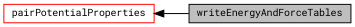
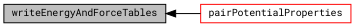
  digraph {
    rankdir=LR
    fontname="Roboto Mono"
    node [fontname="Roboto Mono" fontsize=10 shape=record]
    n1 [color=black fillcolor=grey75 fontcolor=black height=0.2 label=writeEnergyAndForceTables style=filled width=0.4]
    n2 [color=red height=0.2 label=pairPotentialProperties width=0.4]
-   n2 -> n1 [color=black dir=back fontname="Roboto Mono" fontsize=10 labelfontname=FreeSans labelfontsize=10 style=solid]
+   n1 -> n2 [color=black dir=back fontname="Roboto Mono" fontsize=10 labelfontname=FreeSans labelfontsize=10 style=solid]
  }
